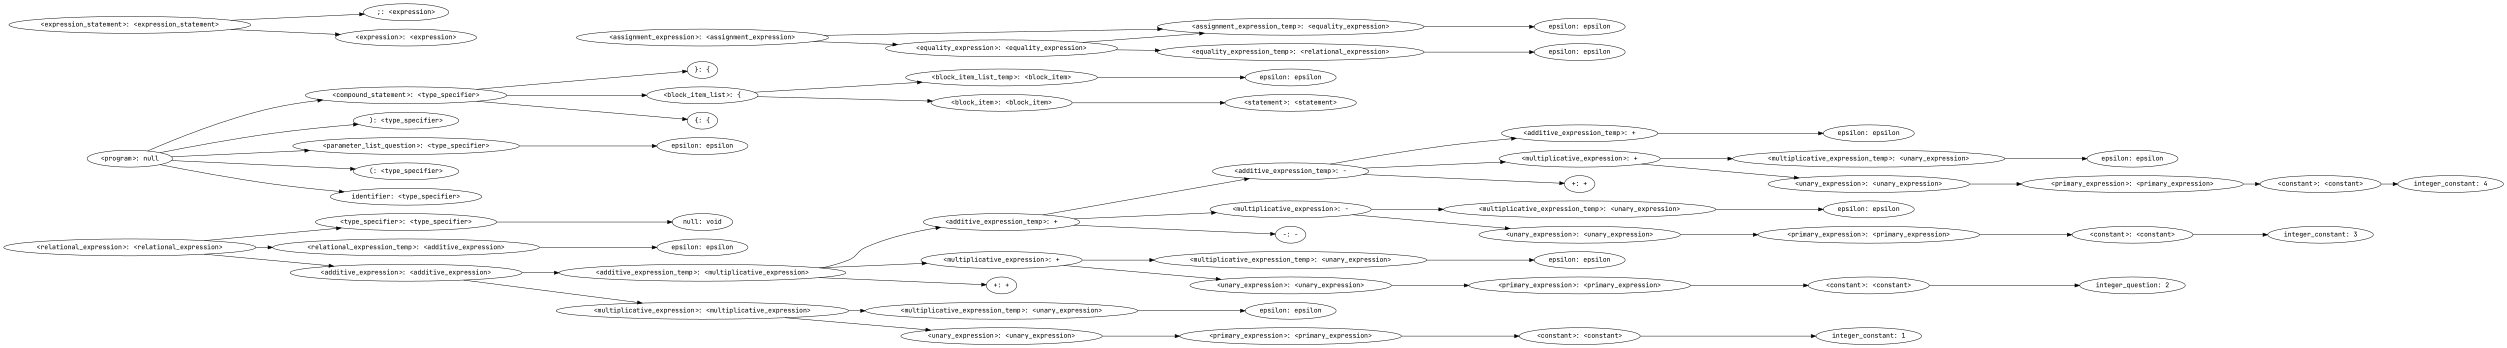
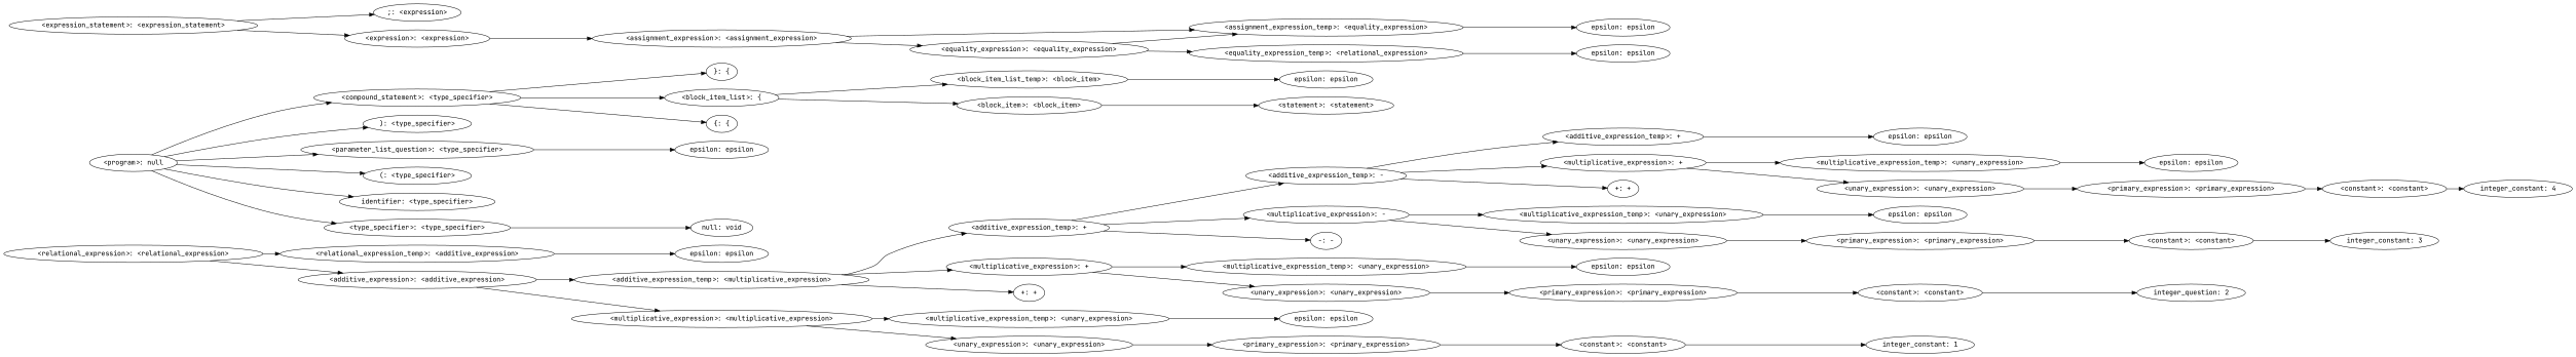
  digraph {
    fontname="JetBrains Mono"
    rankdir=LR
    node [fontname="JetBrains Mono"]
    edge [fontname="JetBrains Mono"]
    n1 [label="<program>: null"]
    n2 [label="<compound_statement>: <type_specifier>"]
    n3 [label="): <type_specifier>"]
    n4 [label="<parameter_list_question>: <type_specifier>"]
    n5 [label="(: <type_specifier>"]
    n6 [label="identifier: <type_specifier>"]
    n7 [label="<type_specifier>: <type_specifier>"]
    n8 [label="}: {"]
    n9 [label="<block_item_list>: {"]
    n10 [label="{: {"]
    n11 [label="epsilon: epsilon"]
    n12 [label="null: void"]
    n13 [label="<block_item_list_temp>: <block_item>"]
    n14 [label="<block_item>: <block_item>"]
    n15 [label="epsilon: epsilon"]
    n16 [label="<statement>: <statement>"]
    n17 [label="<expression_statement>: <expression_statement>"]
    n18 [label=";: <expression>"]
    n19 [label="<expression>: <expression>"]
    n20 [label="<assignment_expression>: <assignment_expression>"]
    n21 [label="<assignment_expression_temp>: <equality_expression>"]
    n22 [label="<equality_expression>: <equality_expression>"]
    n23 [label="epsilon: epsilon"]
    n24 [label="<equality_expression_temp>: <relational_expression>"]
    n25 [label="epsilon: epsilon"]
    n26 [label="<relational_expression>: <relational_expression>"]
    n27 [label="<relational_expression_temp>: <additive_expression>"]
    n28 [label="<additive_expression>: <additive_expression>"]
    n29 [label="epsilon: epsilon"]
    n30 [label="<additive_expression_temp>: <multiplicative_expression>"]
    n31 [label="<multiplicative_expression>: <multiplicative_expression>"]
    n32 [label="<additive_expression_temp>: +"]
    n33 [label="<multiplicative_expression>: +"]
    n34 [label="+: +"]
    n35 [label="<multiplicative_expression_temp>: <unary_expression>"]
    n36 [label="<unary_expression>: <unary_expression>"]
    n37 [label="<additive_expression_temp>: -"]
    n38 [label="<multiplicative_expression>: -"]
    n39 [label="-: -"]
    n40 [label="<multiplicative_expression_temp>: <unary_expression>"]
    n41 [label="<unary_expression>: <unary_expression>"]
    n42 [label="<additive_expression_temp>: +"]
    n43 [label="<multiplicative_expression>: +"]
    n44 [label="+: +"]
    n45 [label="<multiplicative_expression_temp>: <unary_expression>"]
    n46 [label="<unary_expression>: <unary_expression>"]
    n47 [label="epsilon: epsilon"]
    n48 [label="<multiplicative_expression_temp>: <unary_expression>"]
    n49 [label="<unary_expression>: <unary_expression>"]
    n50 [label="epsilon: epsilon"]
    n51 [label="<primary_expression>: <primary_expression>"]
    n52 [label="<constant>: <constant>"]
    n53 [label="integer_constant: 4"]
    n54 [label="epsilon: epsilon"]
    n55 [label="<primary_expression>: <primary_expression>"]
    n56 [label="<constant>: <constant>"]
    n57 [label="integer_constant: 3"]
    n58 [label="epsilon: epsilon"]
    n59 [label="<primary_expression>: <primary_expression>"]
    n60 [label="<constant>: <constant>"]
    n61 [label="integer_question: 2"]
    n62 [label="epsilon: epsilon"]
    n63 [label="<primary_expression>: <primary_expression>"]
    n64 [label="<constant>: <constant>"]
    n65 [label="integer_constant: 1"]
    n1 -> n2
    n1 -> n3
    n1 -> n4
    n1 -> n5
    n1 -> n6
-   n26 -> n7
+   n1 -> n7
    n2 -> n8
    n2 -> n9
    n2 -> n10
    n4 -> n11
    n7 -> n12
    n9 -> n13
    n9 -> n14
    n13 -> n15
    n14 -> n16
    n17 -> n18
    n17 -> n19
+   n19 -> n20
    n20 -> n21
    n20 -> n22
    n21 -> n23
    n22 -> n21
    n22 -> n24
    n24 -> n25
    n26 -> n27
    n26 -> n28
    n27 -> n29
    n28 -> n30
    n28 -> n31
    n30 -> n32
    n30 -> n33
    n30 -> n34
    n31 -> n35
    n31 -> n36
    n32 -> n37
    n32 -> n38
    n32 -> n39
    n33 -> n40
    n33 -> n41
    n35 -> n62
    n36 -> n63
    n37 -> n42
    n37 -> n43
    n37 -> n44
    n38 -> n45
    n38 -> n46
    n40 -> n58
    n41 -> n59
    n42 -> n47
    n43 -> n48
    n43 -> n49
    n45 -> n54
    n46 -> n55
    n48 -> n50
    n49 -> n51
    n51 -> n52
    n52 -> n53
    n55 -> n56
    n56 -> n57
    n59 -> n60
    n60 -> n61
    n63 -> n64
    n64 -> n65
  }
